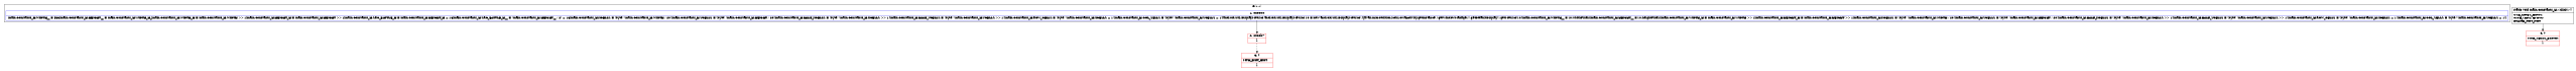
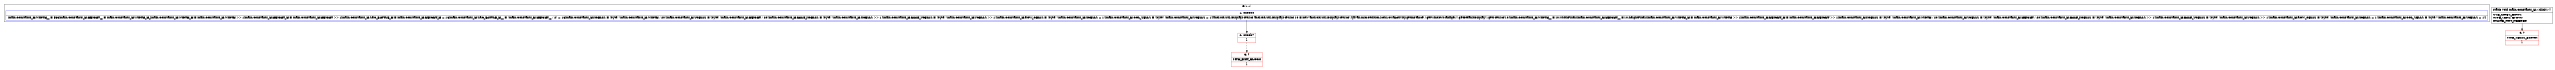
  digraph {
    node [color=red shape=record]
    edge [style=solid]
    n1 [color=blue label="{1\:\ 0x0000|lmain.Constants_H.WIDTH__ = 533lmain.Constants_H.HEIGHT__ = main.Constants_H.WIDTH_H_lmain.Constants_H.WIDTH_H = main.Constants_H.WIDTH \>\> 1lmain.Constants_H.HEIGHT_H = main.Constants_H.HEIGHT \>\> 1lmain.Constants_H.SRC_BATTLE_H = main.Constants_H.HEIGHT_H + 16lmain.Constants_H.SRC_BATTLE_H__ = (main.Constants_H.HEIGHT__ \/ 2) + 16lmain.Constants_H.XCELLS = (byte) (main.Constants_H.WIDTH \/ 20)lmain.Constants_H.YCELLS = (byte) (main.Constants_H.HEIGHT \/ 20)lmain.Constants_H.HALF_XCELLS = (byte) (main.Constants_H.XCELLS \>\> 1)lmain.Constants_H.HALF_YCELLS = (byte) (main.Constants_H.YCELLS \>\> 1)lmain.Constants_H.ROW_CELLS = (byte) (main.Constants_H.XCELLS + 1)lmain.Constants_H.COL_SELLS = (byte) (main.Constants_H.YCELLS + 1)landroid.util.DisplayMetrics android.util.DisplayMetrics r0 = new android.util.DisplayMetrics()ljavax.microedition.lcdui.CwaActivity.getInstance().getWindowManager().getDefaultDisplay().getMetrics(r0)lmain.Constants_H.WIDTH__ = r0.widthPixelslmain.Constants_H.HEIGHT__ = r0.heightPixelslmain.Constants_H.WIDTH_H = main.Constants_H.WIDTH \>\> 1lmain.Constants_H.HEIGHT_H = main.Constants_H.HEIGHT \>\> 1lmain.Constants_H.XCELLS = (byte) (main.Constants_H.WIDTH \/ 20)lmain.Constants_H.YCELLS = (byte) (main.Constants_H.HEIGHT \/ 20)lmain.Constants_H.HALF_XCELLS = (byte) (main.Constants_H.XCELLS \>\> 1)lmain.Constants_H.HALF_YCELLS = (byte) (main.Constants_H.YCELLS \>\> 1)lmain.Constants_H.ROW_CELLS = (byte) (main.Constants_H.XCELLS + 1)lmain.Constants_H.COL_SELLS = (byte) (main.Constants_H.YCELLS + 1)l}"]
    n2 [label="{2\:\ 0x00b7|l}"]
-   n3 [label="{3\:\ ?|MTH_EXIT_EXIT\l|l}"]
+   n3 [label="{3\:\ ?|MTH_EXIT_BLOCK\l|l}"]
    n4 [label="{0\:\ ?|MTH_SELLS_BLOCK\l|l}"]
-   n5 [label="{static void main.Constants_H.\<clinit\>()  | USE_LINES_HINTS\lTYPE_VARS: EMPTY\lINLINE_NOT_NOT\l}" color=""]
+   n5 [label="{static void main.Constants_H.\<clinit\>()  | USE_LINES_HINTS\lTYPE_VARS: EMPTY\lINLINE_NOT_NEEDED\l}" color=""]
    subgraph cluster_1 {
      label="R(1:1)"
      n1
    }
    n1 -> n2
    n2 -> n3 [style=dashed]
    n5 -> n4
  }
